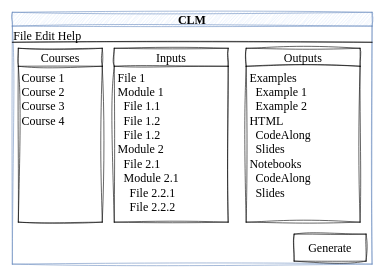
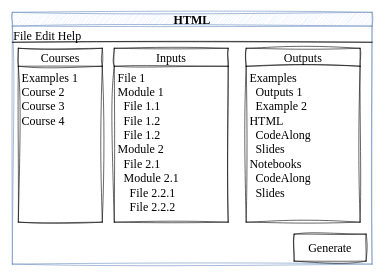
  <mxCell id="0" />
  <mxCell id="1" parent="0" />
- <mxCell id="2" value="CLM" style="swimlane;whiteSpace=wrap;html=1;sketch=1;hachureGap=4;jiggle=2;curveFitting=1;fontFamily=Architects Daughter;fontSource=https%3A%2F%2Ffonts.googleapis.com%2Fcss%3Ffamily%3DArchitects%2BDaughter;fontSize=20;shadow=0;fillColor=#dae8fc;strokeColor=#6c8ebf;" vertex="1" parent="1"><mxGeometry x="20" y="20" width="600" height="420" as="geometry" /></mxCell>
+ <mxCell id="2" value="HTML" style="swimlane;whiteSpace=wrap;html=1;sketch=1;hachureGap=4;jiggle=2;curveFitting=1;fontFamily=Architects Daughter;fontSource=https%3A%2F%2Ffonts.googleapis.com%2Fcss%3Ffamily%3DArchitects%2BDaughter;fontSize=20;shadow=0;fillColor=#dae8fc;strokeColor=#6c8ebf;" vertex="1" parent="1"><mxGeometry x="20" y="20" width="600" height="420" as="geometry" /></mxCell>
  <mxCell id="3" value="Courses" style="swimlane;fontStyle=0;childLayout=stackLayout;horizontal=1;startSize=30;horizontalStack=0;resizeParent=1;resizeParentMax=0;resizeLast=0;collapsible=1;marginBottom=0;whiteSpace=wrap;html=1;sketch=1;hachureGap=4;jiggle=2;curveFitting=1;fontFamily=Architects Daughter;fontSource=https%3A%2F%2Ffonts.googleapis.com%2Fcss%3Ffamily%3DArchitects%2BDaughter;fontSize=20;" vertex="1" parent="2"><mxGeometry x="10" y="60" width="140" height="290" as="geometry"><mxRectangle x="10" y="30" width="120" height="40" as="alternateBounds" /></mxGeometry></mxCell>
- <mxCell id="4" value="Course 1&lt;br&gt;Course 2&lt;br&gt;Course 3&lt;br&gt;Course 4&lt;br&gt;" style="text;strokeColor=none;fillColor=none;align=left;verticalAlign=top;spacingLeft=4;spacingRight=4;overflow=hidden;points=[[0,0.5],[1,0.5]];portConstraint=eastwest;rotatable=0;whiteSpace=wrap;html=1;fontSize=20;fontFamily=Architects Daughter;labelPosition=center;verticalLabelPosition=middle;" vertex="1" parent="3"><mxGeometry y="30" width="140" height="260" as="geometry" /></mxCell>
+ <mxCell id="4" value="Examples 1&lt;br&gt;Course 2&lt;br&gt;Course 3&lt;br&gt;Course 4&lt;br&gt;" style="text;strokeColor=none;fillColor=none;align=left;verticalAlign=top;spacingLeft=4;spacingRight=4;overflow=hidden;points=[[0,0.5],[1,0.5]];portConstraint=eastwest;rotatable=0;whiteSpace=wrap;html=1;fontSize=20;fontFamily=Architects Daughter;labelPosition=center;verticalLabelPosition=middle;" vertex="1" parent="3"><mxGeometry y="30" width="140" height="260" as="geometry" /></mxCell>
  <mxCell id="5" value="Inputs" style="swimlane;fontStyle=0;childLayout=stackLayout;horizontal=1;startSize=30;horizontalStack=0;resizeParent=1;resizeParentMax=0;resizeLast=0;collapsible=1;marginBottom=0;whiteSpace=wrap;html=1;sketch=1;hachureGap=4;jiggle=2;curveFitting=1;fontFamily=Architects Daughter;fontSource=https%3A%2F%2Ffonts.googleapis.com%2Fcss%3Ffamily%3DArchitects%2BDaughter;fontSize=20;" vertex="1" parent="2"><mxGeometry x="170" y="60" width="190" height="290" as="geometry"><mxRectangle x="10" y="30" width="120" height="40" as="alternateBounds" /></mxGeometry></mxCell>
  <mxCell id="6" value="File 1&lt;br&gt;Module 1&lt;br&gt;&amp;nbsp; File 1.1&lt;br&gt;&amp;nbsp; File 1.2&lt;br&gt;&amp;nbsp; File 1.2&lt;br&gt;Module 2&lt;br&gt;&amp;nbsp; File 2.1&lt;br&gt;&amp;nbsp; Module 2.1&lt;br&gt;&amp;nbsp; &amp;nbsp; File 2.2.1&lt;br&gt;&amp;nbsp; &amp;nbsp; File 2.2.2&lt;br&gt;" style="text;strokeColor=none;fillColor=none;align=left;verticalAlign=top;spacingLeft=4;spacingRight=4;overflow=hidden;points=[[0,0.5],[1,0.5]];portConstraint=eastwest;rotatable=0;whiteSpace=wrap;html=1;fontSize=20;fontFamily=Architects Daughter;labelPosition=center;verticalLabelPosition=middle;" vertex="1" parent="5"><mxGeometry y="30" width="190" height="260" as="geometry" /></mxCell>
  <mxCell id="7" value="Outputs" style="swimlane;fontStyle=0;childLayout=stackLayout;horizontal=1;startSize=30;horizontalStack=0;resizeParent=1;resizeParentMax=0;resizeLast=0;collapsible=1;marginBottom=0;whiteSpace=wrap;html=1;sketch=1;hachureGap=4;jiggle=2;curveFitting=1;fontFamily=Architects Daughter;fontSource=https%3A%2F%2Ffonts.googleapis.com%2Fcss%3Ffamily%3DArchitects%2BDaughter;fontSize=20;" vertex="1" parent="2"><mxGeometry x="390" y="60" width="190" height="290" as="geometry"><mxRectangle x="10" y="30" width="120" height="40" as="alternateBounds" /></mxGeometry></mxCell>
- <mxCell id="8" value="Examples&lt;br&gt;&amp;nbsp; Example 1&lt;br&gt;&amp;nbsp; Example 2&lt;br&gt;HTML&lt;br&gt;&amp;nbsp; CodeAlong&lt;br&gt;&amp;nbsp; Slides&lt;br&gt;Notebooks&lt;br&gt;&amp;nbsp; CodeAlong&lt;br&gt;&amp;nbsp; Slides" style="text;strokeColor=none;fillColor=none;align=left;verticalAlign=top;spacingLeft=4;spacingRight=4;overflow=hidden;points=[[0,0.5],[1,0.5]];portConstraint=eastwest;rotatable=0;whiteSpace=wrap;html=1;fontSize=20;fontFamily=Architects Daughter;labelPosition=center;verticalLabelPosition=middle;" vertex="1" parent="7"><mxGeometry y="30" width="190" height="260" as="geometry" /></mxCell>
+ <mxCell id="8" value="Examples&lt;br&gt;&amp;nbsp; Outputs 1&lt;br&gt;&amp;nbsp; Example 2&lt;br&gt;HTML&lt;br&gt;&amp;nbsp; CodeAlong&lt;br&gt;&amp;nbsp; Slides&lt;br&gt;Notebooks&lt;br&gt;&amp;nbsp; CodeAlong&lt;br&gt;&amp;nbsp; Slides" style="text;strokeColor=none;fillColor=none;align=left;verticalAlign=top;spacingLeft=4;spacingRight=4;overflow=hidden;points=[[0,0.5],[1,0.5]];portConstraint=eastwest;rotatable=0;whiteSpace=wrap;html=1;fontSize=20;fontFamily=Architects Daughter;labelPosition=center;verticalLabelPosition=middle;" vertex="1" parent="7"><mxGeometry y="30" width="190" height="260" as="geometry" /></mxCell>
  <mxCell id="9" value="Generate" style="rounded=0;whiteSpace=wrap;html=1;sketch=1;hachureGap=4;jiggle=2;curveFitting=1;fontFamily=Architects Daughter;fontSource=https%3A%2F%2Ffonts.googleapis.com%2Fcss%3Ffamily%3DArchitects%2BDaughter;fontSize=20;" vertex="1" parent="2"><mxGeometry x="470" y="370" width="120" height="45" as="geometry" /></mxCell>
  <mxCell id="10" value="File Edit Help" style="text;html=1;strokeColor=none;fillColor=none;align=left;verticalAlign=middle;whiteSpace=wrap;rounded=0;fontSize=20;fontFamily=Architects Daughter;" vertex="1" parent="2"><mxGeometry y="23" width="600" height="30" as="geometry" /></mxCell>
  <mxCell id="11" value="" style="endArrow=none;html=1;rounded=0;sketch=1;hachureGap=4;jiggle=2;curveFitting=1;fontFamily=Architects Daughter;fontSource=https%3A%2F%2Ffonts.googleapis.com%2Fcss%3Ffamily%3DArchitects%2BDaughter;fontSize=16;" edge="1" parent="1"><mxGeometry width="50" height="50" relative="1" as="geometry"><mxPoint x="20" y="70" as="sourcePoint" /><mxPoint x="620" y="70" as="targetPoint" /></mxGeometry></mxCell>
